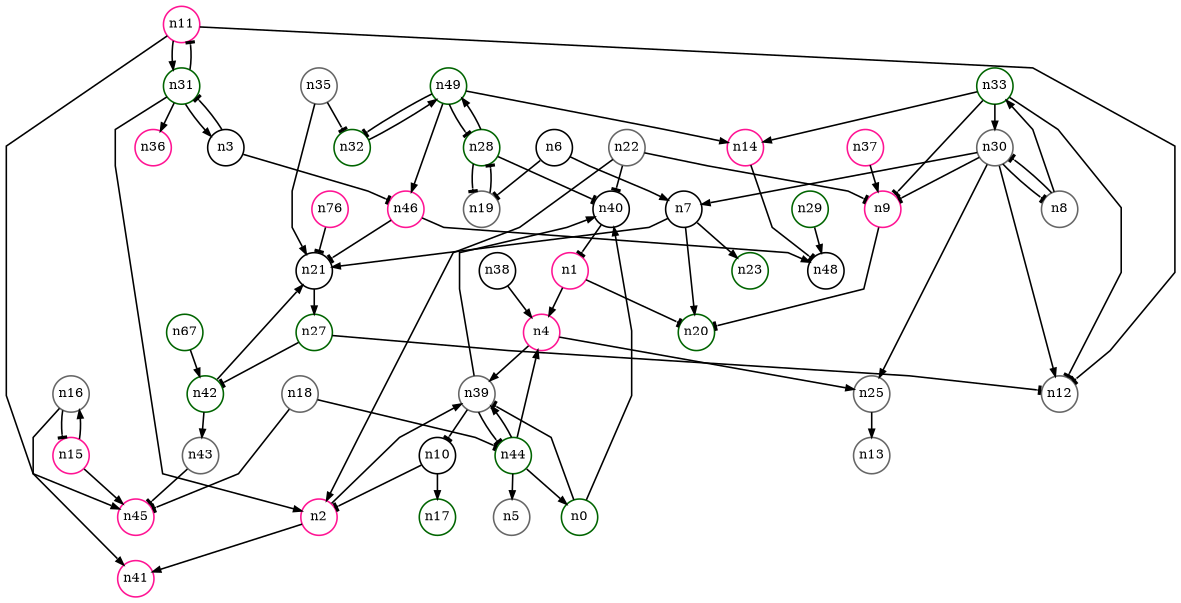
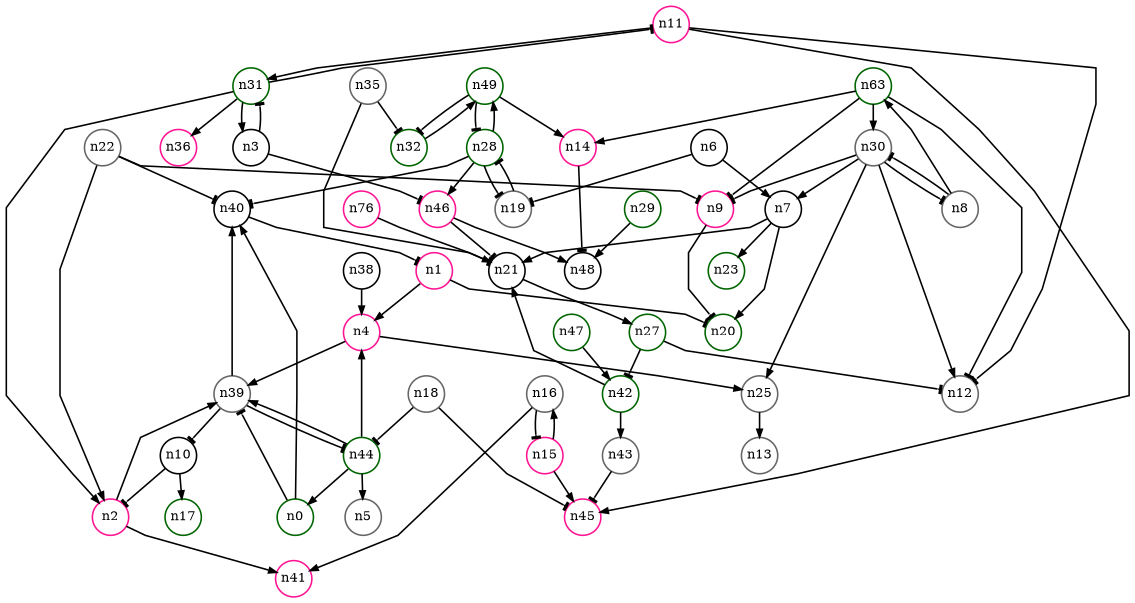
  digraph {
    fontsize=8
    nodesep=0.22
    nodesize=0.16
    ranksep=0.22
    splines=polyline
    node [color=darkgreen fixedsize=shape fontsize=8 shape=circle]
    edge [arrowhead=normal arrowsize=0.5]
    n40 [color=black width=0.32]
    n1 [color=deeppink width=0.32]
    n4 [color=deeppink width=0.32]
    n20 [width=0.32]
    n39 [color=gray40 width=0.32]
    n25 [color=gray40 width=0.32]
    n0 [width=0.32]
    n10 [color=black width=0.32]
    n44 [width=0.32]
    n2 [color=deeppink width=0.32]
    n17 [width=0.32]
    n5 [color=gray40 width=0.32]
    n13 [color=gray40 width=0.32]
    n41 [color=deeppink width=0.32]
    n31 [width=0.32]
    n11 [color=deeppink width=0.32]
    n36 [color=deeppink width=0.32]
    n3 [color=black width=0.32]
    n12 [color=gray40 width=0.32]
    n45 [color=deeppink width=0.32]
    n46 [color=deeppink width=0.32]
    n21 [color=black width=0.32]
    n48 [color=black width=0.32]
    n27 [width=0.32]
    n42 [width=0.32]
    n7 [color=black width=0.32]
    n23 [width=0.32]
    n6 [color=black width=0.32]
    n19 [color=gray40 width=0.32]
    n28 [width=0.32]
    n49 [width=0.32]
    n14 [color=deeppink width=0.32]
    n32 [width=0.32]
    n43 [color=gray40 width=0.32]
-   n33 [width=0.32]
+   n33 [width=0.32 label=n63]
    n9 [color=deeppink width=0.32]
    n30 [color=gray40 width=0.32]
    n8 [color=gray40 width=0.32]
    n15 [color=deeppink width=0.32]
    n16 [color=gray40 width=0.32]
    n18 [color=gray40 width=0.32]
    n22 [color=gray40 width=0.32]
    n26 [color=deeppink label=n76 width=0.32]
    n29 [width=0.32]
    n35 [color=gray40 width=0.32]
-   n37 [color=deeppink width=0.32]
    n38 [color=black width=0.32]
-   n47 [width=0.32 label=n67]
+   n47 [width=0.32]
    n40 -> n1 [arrowhead=tee]
    n1 -> n4
    n1 -> n20 [arrowhead=tee]
    n4 -> n39
    n4 -> n25
    n39 -> n40
    n39 -> n10 [arrowhead=tee]
    n39 -> n44 [arrowhead=tee]
    n25 -> n13
    n0 -> n40
    n0 -> n39 [arrowhead=tee]
    n10 -> n2 [arrowhead=tee]
    n10 -> n17
    n44 -> n4
    n44 -> n39
    n44 -> n0
    n44 -> n5
    n2 -> n39
    n2 -> n41
    n31 -> n2
    n31 -> n11 [arrowhead=tee]
    n31 -> n36
    n31 -> n3
    n11 -> n31
    n11 -> n12 [arrowhead=tee]
    n11 -> n45
    n3 -> n31 [arrowhead=tee]
    n3 -> n46 [arrowhead=tee]
    n46 -> n21 [arrowhead=tee]
    n46 -> n48
    n21 -> n27
    n27 -> n12 [arrowhead=tee]
    n27 -> n42 [arrowhead=tee]
    n42 -> n21
    n42 -> n43
    n7 -> n20
    n7 -> n21
    n7 -> n23
    n6 -> n7
    n6 -> n19 [arrowhead=tee]
    n19 -> n28 [arrowhead=tee]
    n28 -> n40 [arrowhead=tee]
-   n49 -> n46
+   n28 -> n46
    n28 -> n19 [arrowhead=tee]
    n28 -> n49
    n49 -> n28 [arrowhead=tee]
    n49 -> n14
    n49 -> n32 [arrowhead=tee]
    n14 -> n48 [arrowhead=tee]
    n32 -> n49
    n43 -> n45 [arrowhead=tee]
    n33 -> n12 [arrowhead=tee]
    n33 -> n14
    n33 -> n9 [arrowhead=tee]
    n33 -> n30
    n9 -> n20 [arrowhead=tee]
    n30 -> n25
    n30 -> n12
    n30 -> n7
    n30 -> n9 [arrowhead=tee]
    n30 -> n8 [arrowhead=tee]
    n8 -> n33
    n8 -> n30 [arrowhead=tee]
    n15 -> n45
    n15 -> n16
    n16 -> n41
    n16 -> n15 [arrowhead=tee]
    n18 -> n44 [arrowhead=tee]
    n18 -> n45 [arrowhead=tee]
    n22 -> n40 [arrowhead=tee]
    n22 -> n2
    n22 -> n9 [arrowhead=tee]
    n26 -> n21 [arrowhead=tee]
    n29 -> n48
    n35 -> n21
    n35 -> n32 [arrowhead=tee]
-   n37 -> n9
    n38 -> n4
    n47 -> n42
  }
